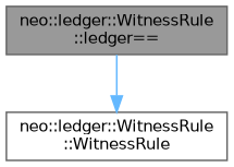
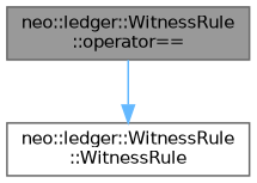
  digraph {
    rankdir=TB
    node [fontname=Helvetica fontsize=10 shape=box style=filled]
-   n1 [color=gray40 fillcolor=grey60 fontcolor=black height=0.2 label="neo::ledger::WitnessRule\l::ledger==" width=0.4]
+   n1 [color=gray40 fillcolor=grey60 fontcolor=black height=0.2 label="neo::ledger::WitnessRule\l::operator==" width=0.4]
    n2 [color=grey40 fillcolor=white height=0.2 label="neo::ledger::WitnessRule\l::WitnessRule" width=0.4]
    n1 -> n2 [color=steelblue1 fontname=Helvetica fontsize=10 labelfontname=Helvetica labelfontsize=10 style=solid]
  }
